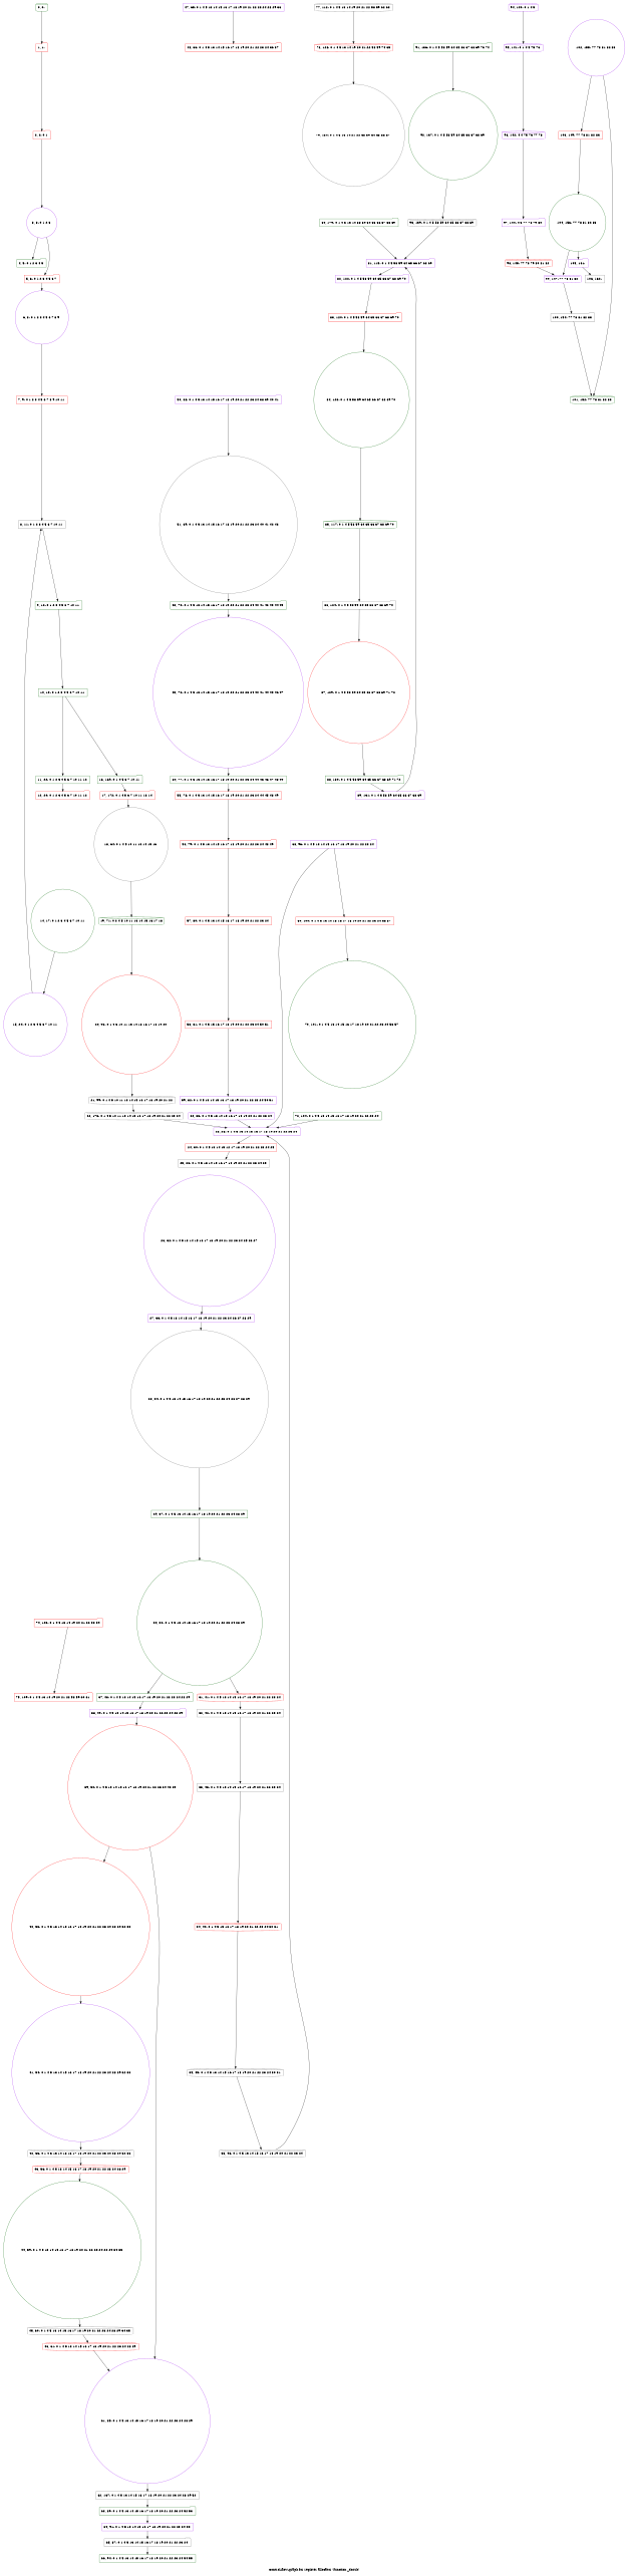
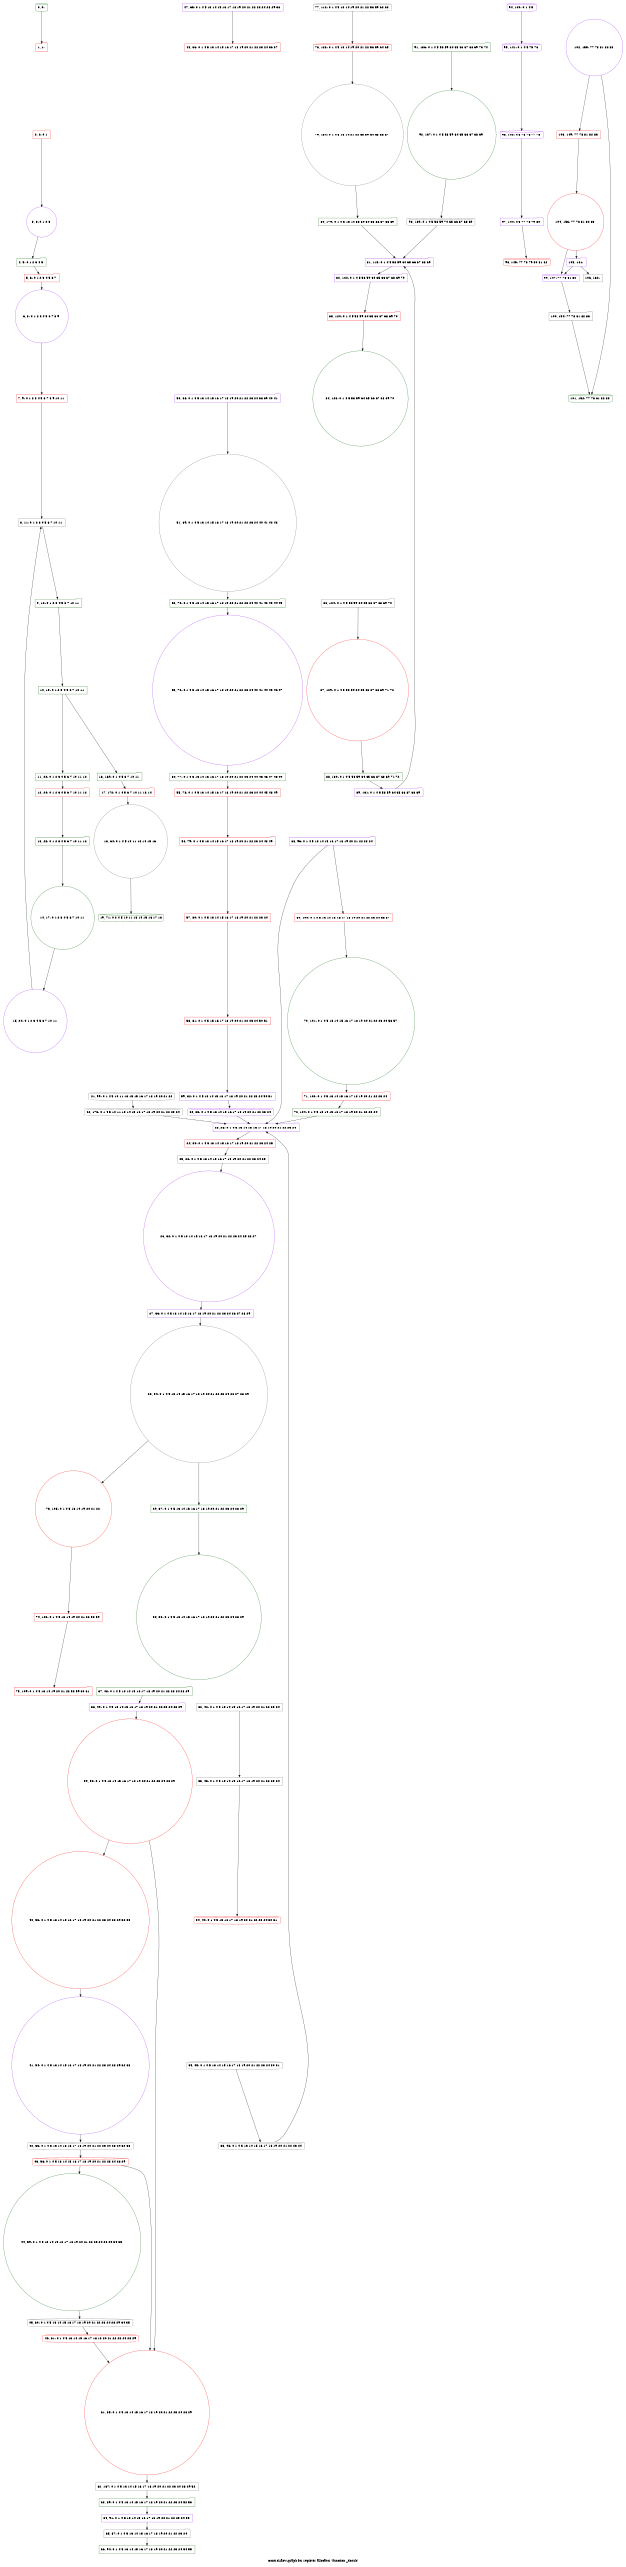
  digraph {
    label="Control-flow-graph for register allocator (function _dosub)"
    node [color=red shape=folder]
    n1 [color=darkgreen label="0, 0: " shape=cylinder]
    n2 [label="1, 1: "]
    n3 [label="2, 2: 0 1 "]
    n4 [color=purple label="3, 3: 0 1 2 3 " shape=circle]
    n5 [color=darkgreen label="4, 5: 0 1 2 3 4 5 "]
    n6 [label="5, 6: 0 1 2 3 4 5 6 7 "]
    n7 [color=purple label="6, 8: 0 1 2 3 4 5 6 7 8 9 " shape=circle]
    n8 [label="7, 9: 0 1 2 3 4 5 6 7 8 9 10 11 " shape=box]
    n9 [color=gray40 label="8, 11: 0 1 2 3 4 5 6 7 10 11 " shape=box]
    n10 [color=darkgreen label="9, 12: 0 1 2 3 4 5 6 7 10 11 "]
    n11 [color=darkgreen label="10, 13: 0 1 2 3 4 5 6 7 10 11 " shape=box]
    n12 [color=darkgreen label="11, 22: 0 1 2 3 4 5 6 7 10 11 12 " shape=box]
    n13 [color=darkgreen label="16, 169: 0 1 4 5 6 7 10 11 "]
    n14 [label="12, 20: 0 1 2 3 4 5 6 7 10 11 12 "]
    n15 [label="17, 172: 0 1 4 5 6 7 10 11 13 14 "]
+   n16 [color=darkgreen label="13, 23: 0 1 2 3 4 5 6 7 10 11 12 "]
    n17 [color=darkgreen label="14, 17: 0 1 2 3 4 5 6 7 10 11 " shape=circle]
    n18 [color=purple label="15, 24: 0 1 2 3 4 5 6 7 10 11 " shape=circle]
    n19 [color=gray40 label="18, 64: 0 1 4 5 10 11 13 14 15 16 " shape=circle]
    n20 [color=darkgreen label="19, 71: 0 2 4 5 10 11 13 14 15 16 17 18" shape=cylinder]
-   n21 [label="20, 93: 0 1 4 5 10 11 13 14 15 16 17 18 19 20 " shape=circle]
-   n22 [color=gray40 label="21, 99: 0 1 4 5 10 11 13 14 15 16 17 18 19 20 21 22 " shape=cylinder]
+   n22 [color=gray40 label="21, 99: 0 1 4 5 10 11 13 15 15 16 17 18 19 20 21 22" shape=cylinder]
    n23 [color=gray40 label="22, 173: 0 1 4 5 10 11 13 14 15 16 17 18 19 20 21 22 23 24 " shape=cylinder]
    n24 [color=purple label="23, 26: 0 1 4 5 13 14 15 16 17 18 19 20 21 22 23 24 "]
-   n25 [label="24, 30: 0 1 4 5 13 14 15 12 17 18 19 20 21 22 23 24 25" shape=box]
+   n25 [label="24, 30: 0 1 4 5 13 14 15 16 17 18 19 20 21 22 23 24 25 " shape=box]
    n26 [color=gray40 label="25, 28: 0 1 4 5 13 14 15 16 17 18 19 20 21 22 23 24 25 " shape=box]
    n27 [color=purple label="26, 32: 0 1 4 5 13 14 15 16 17 18 19 20 21 22 23 24 25 26 27 " shape=circle]
    n28 [color=purple label="27, 33: 0 1 4 5 13 14 15 16 17 18 19 20 21 22 23 24 26 27 28 29 " shape=box]
    n29 [color=gray40 label="28, 34: 0 1 4 5 13 14 15 16 17 18 19 20 21 22 23 24 26 27 28 29 " shape=circle]
    n30 [color=darkgreen label="29, 37: 0 1 4 5 13 14 15 16 17 18 19 20 21 22 23 24 28 29 " shape=box]
+   n31 [label="73, 105: 0 1 4 5 13 14 19 20 21 22 " shape=circle]
    n32 [color=darkgreen label="30, 38: 0 1 4 5 13 14 15 16 17 18 19 20 21 22 23 24 28 29 " shape=circle]
    n33 [label="74, 106: 0 1 4 5 13 14 19 20 21 22 58 59 "]
-   n34 [label="31, 41: 0 1 4 5 13 14 15 16 17 18 19 20 21 22 23 24 " shape=cylinder]
    n35 [color=darkgreen label="37, 48: 0 1 4 5 13 14 15 16 17 18 19 20 21 22 23 24 28 29 "]
    n36 [color=gray40 label="32, 42: 0 1 4 5 13 14 15 16 17 18 19 20 21 22 23 24 " shape=box]
    n37 [color=purple label="38, 49: 0 1 4 5 13 14 15 16 17 18 19 20 21 22 23 24 28 29 "]
    n38 [color=gray40 label="33, 43: 0 1 4 5 13 14 15 16 17 18 19 20 21 22 23 24 " shape=box]
    n39 [label="34, 44: 0 1 4 5 15 16 17 18 19 20 21 22 23 24 30 31 " shape=cylinder]
    n40 [color=gray40 label="35, 45: 0 1 4 5 13 14 15 16 17 18 19 20 21 22 23 24 30 31 " shape=cylinder]
    n41 [color=gray40 label="36, 46: 0 1 4 5 13 14 15 16 17 18 19 20 21 22 23 24 " shape=cylinder]
-   n42 [label="39, 50: 0 1 4 5 13 14 15 16 17 18 19 20 21 22 23 24 48 29" shape=circle]
+   n42 [label="39, 50: 0 1 4 5 13 14 15 16 17 18 19 20 21 22 23 24 28 29 " shape=circle]
    n43 [label="40, 53: 0 1 4 5 13 14 15 16 17 18 19 20 21 22 23 24 28 29 32 33 " shape=circle]
-   n44 [color=purple label="61, 85: 0 1 4 5 13 14 15 16 17 18 19 20 21 22 23 24 28 29 " shape=circle]
+   n44 [label="61, 85: 0 1 4 5 13 14 15 16 17 18 19 20 21 22 23 24 28 29 " shape=circle]
    n45 [color=purple label="41, 54: 0 1 4 5 13 14 15 16 17 18 19 20 21 22 23 24 28 29 32 33 " shape=circle]
    n46 [color=gray40 label="62, 167: 0 1 4 5 13 14 15 16 17 18 19 20 21 22 23 24 28 29 52 " shape=box]
    n47 [color=gray40 label="42, 55: 0 1 4 5 13 14 15 16 17 18 19 20 21 22 23 24 28 29 32 33 " shape=cylinder]
    n48 [label="43, 56: 0 1 4 5 13 14 15 16 17 18 19 20 21 22 23 24 28 29 " shape=cylinder]
    n49 [color=darkgreen label="44, 59: 0 1 4 5 13 14 15 16 17 18 19 20 21 22 23 24 28 29 34 35 " shape=circle]
    n50 [color=gray40 label="45, 60: 0 1 4 5 13 14 15 16 17 18 19 20 21 22 23 24 28 29 34 35 " shape=cylinder]
-   n51 [label="46, 61: 0 1 4 5 13 14 15 16 17 18 19 20 21 22 23 24 28 29 " shape=cylinder]
+   n51 [label="46, 61: 0 1 4 5 13 14 15 16 17 18 13 20 21 22 23 24 28 29" shape=cylinder]
    n52 [color=purple label="47, 65: 0 1 4 5 13 14 15 16 17 18 19 20 21 22 23 24 28 29 36 " shape=box]
    n53 [label="48, 66: 0 1 4 5 13 14 15 16 17 18 19 20 21 22 23 24 36 37 "]
    n54 [color=purple label="50, 68: 0 1 4 5 13 14 15 16 17 18 19 20 21 22 23 24 38 39 40 41 "]
    n55 [color=gray40 label="51, 69: 0 1 4 5 13 14 15 16 17 18 19 20 21 22 23 24 40 41 42 43 " shape=circle]
    n56 [color=darkgreen label="52, 70: 0 1 4 5 13 14 15 16 17 18 19 20 21 22 23 24 40 41 42 43 44 45 "]
    n57 [color=purple label="53, 76: 0 1 4 5 13 14 15 16 17 18 19 20 21 22 23 24 40 41 44 45 46 47 " shape=circle]
    n58 [color=darkgreen label="54, 77: 0 1 4 5 13 14 15 16 17 18 19 20 21 22 23 24 44 45 46 47 48 49 " shape=box]
    n59 [label="55, 78: 0 1 4 5 13 14 15 16 17 18 19 20 21 22 23 24 44 45 48 49 " shape=box]
    n60 [label="56, 79: 0 1 4 5 13 14 15 16 17 18 19 20 21 22 23 24 48 49 "]
    n61 [label="57, 80: 0 1 4 5 13 14 15 16 17 18 19 20 21 22 23 24 " shape=box]
    n62 [label="58, 81: 0 1 4 5 15 16 17 18 19 20 21 22 23 24 50 51 " shape=box]
    n63 [color=purple label="59, 82: 0 1 4 5 13 14 15 16 17 18 19 20 21 22 23 24 50 51 " shape=box]
    n64 [color=purple label="60, 83: 0 1 4 5 13 14 15 16 17 18 19 20 21 22 23 24 " shape=cylinder]
    n65 [color=darkgreen label="63, 89: 0 1 4 5 13 14 15 16 17 18 19 20 21 22 23 24 52 53 "]
    n66 [color=purple label="64, 91: 0 1 4 5 13 14 15 16 17 18 19 20 21 22 23 24 53 " shape=box]
    n67 [color=gray40 label="65, 87: 0 1 4 5 13 14 15 16 17 18 19 20 21 22 23 24 "]
    n68 [color=darkgreen label="66, 94: 0 1 4 5 13 14 15 16 17 18 19 20 21 22 23 24 54 55 " shape=box]
    n69 [color=purple label="68, 96: 0 1 4 5 13 14 15 16 17 18 19 20 21 22 23 24 "]
    n70 [label="69, 100: 0 1 4 5 13 14 15 16 17 18 19 20 21 22 23 24 56 57 " shape=box]
    n71 [color=darkgreen label="70, 101: 0 1 4 5 13 14 15 16 17 18 19 20 21 22 23 24 56 57 " shape=circle]
+   n72 [label="71, 102: 0 1 4 5 13 14 15 16 17 18 19 20 21 22 23 24 "]
    n73 [color=darkgreen label="72, 104: 0 1 4 5 13 14 15 16 17 18 19 20 21 22 23 24 "]
    n74 [label="75, 109: 0 1 4 5 13 14 19 20 21 22 58 59 60 61 "]
    n75 [color=gray40 label="77, 112: 0 1 4 5 13 14 19 20 21 22 58 59 62 63 " shape=cylinder]
-   n76 [label="78, 128: 0 1 4 5 13 14 19 20 21 22 58 59 74 65" shape=cylinder]
+   n76 [label="78, 128: 0 1 4 5 13 14 19 20 21 22 58 59 64 65 " shape=cylinder]
    n77 [color=gray40 label="79, 134: 0 1 4 5 13 14 21 22 58 59 64 65 66 67 " shape=circle]
    n78 [color=darkgreen label="80, 179: 0 1 4 5 13 14 58 59 64 65 66 67 68 69 "]
    n79 [color=purple label="81, 115: 0 1 4 5 58 59 64 65 66 67 68 69 "]
    n80 [color=purple label="82, 122: 0 1 4 5 58 59 64 65 66 67 68 69 70 "]
    n81 [label="83, 120: 0 1 4 5 58 59 64 65 66 67 68 69 70 "]
    n82 [color=darkgreen label="84, 123: 0 1 4 5 58 59 64 65 66 67 68 69 70 " shape=circle]
-   n83 [color=darkgreen label="85, 117: 0 1 4 5 58 59 64 65 66 67 68 69 70 " shape=cylinder]
    n84 [color=gray40 label="86, 124: 0 1 4 5 58 59 64 65 66 67 68 69 70 "]
    n85 [label="87, 129: 0 1 4 5 58 59 64 65 66 67 68 69 71 72 " shape=circle]
    n86 [color=darkgreen label="88, 130: 0 1 4 5 58 59 64 65 66 67 68 69 71 72 "]
    n87 [color=purple label="94, 140: 0 1 4 5 " shape=cylinder]
    n88 [color=purple label="95, 141: 0 1 4 5 75 76 " shape=cylinder]
    n89 [color=purple label="89, 131: 0 1 4 5 58 59 64 65 66 67 68 69 "]
    n90 [color=darkgreen label="91, 136: 0 1 4 5 58 59 64 65 66 67 68 69 73 74 "]
    n91 [color=darkgreen label="92, 137: 0 1 4 5 58 59 64 65 66 67 68 69 " shape=circle]
-   n92 [color=gray40 label="93, 139: 0 1 4 5 58 59 64 65 66 67 68 69 " shape=cylinder]
-   n93 [color=purple label="96, 142: 4 4 75 76 77 78" shape=cylinder]
+   n92 [color=gray40 label="93, 139: 0 1 4 5 58 59 74 65 66 67 68 69" shape=cylinder]
+   n93 [color=purple label="96, 142: 4 5 75 76 77 78 " shape=cylinder]
    n94 [color=purple label="97, 144: 4 5 77 78 79 80 "]
    n95 [label="98, 145: 77 78 79 80 81 82 " shape=cylinder]
    n96 [color=purple label="99, 147: 77 78 81 82 " shape=cylinder]
    n97 [color=gray40 label="100, 154: 77 78 81 82 83 "]
    n98 [color=darkgreen label="101, 152: 77 78 81 82 83 " shape=cylinder]
    n99 [color=purple label="102, 155: 77 78 81 82 83 " shape=circle]
    n100 [label="103, 149: 77 78 81 82 83 " shape=box]
-   n101 [color=darkgreen label="104, 156: 77 78 81 82 83 " shape=circle]
+   n101 [label="104, 156: 77 78 81 82 83 " shape=circle]
    n102 [color=purple label="105, 161: "]
    n103 [color=gray40 label="106, 162: " shape=box]
    n1 -> n2
-   n2 -> n3
    n3 -> n4
    n4 -> n5
-   n4 -> n6
+   n5 -> n6
    n6 -> n7
    n7 -> n8
    n8 -> n9
    n9 -> n10
    n10 -> n11
    n11 -> n12
    n11 -> n13
    n12 -> n14
    n13 -> n15
+   n14 -> n16
    n15 -> n19
+   n16 -> n17
    n17 -> n18
    n18 -> n9
    n19 -> n20
-   n20 -> n21
-   n21 -> n22
    n22 -> n23
    n23 -> n24
    n24 -> n25
    n25 -> n26
+   n26 -> n27
    n27 -> n28
    n28 -> n29
    n29 -> n30
+   n29 -> n31
    n30 -> n32
-   n32 -> n34
-   n32 -> n35
+   n31 -> n33
    n33 -> n74
-   n34 -> n36
    n35 -> n37
    n36 -> n38
    n37 -> n42
    n38 -> n39
-   n39 -> n40
    n40 -> n41
    n41 -> n24
    n42 -> n43
    n42 -> n44
    n43 -> n45
    n44 -> n46
    n45 -> n47
    n46 -> n65
    n47 -> n48
+   n48 -> n44
    n48 -> n49
    n49 -> n50
    n50 -> n51
    n51 -> n44
    n52 -> n53
    n54 -> n55
    n55 -> n56
    n56 -> n57
    n57 -> n58
    n58 -> n59
    n59 -> n60
    n60 -> n61
    n61 -> n62
    n62 -> n63
    n63 -> n64
    n64 -> n24
    n65 -> n66
    n66 -> n67
    n67 -> n68
    n69 -> n24
    n69 -> n70
    n70 -> n71
+   n71 -> n72
+   n72 -> n73
    n73 -> n24
    n75 -> n76
    n76 -> n77
+   n77 -> n78
    n78 -> n79
    n79 -> n80
    n80 -> n81
    n81 -> n82
-   n82 -> n83
-   n83 -> n84
    n84 -> n85
    n85 -> n86
    n86 -> n89
    n87 -> n88
    n88 -> n93
    n89 -> n79
    n90 -> n91
    n91 -> n92
    n92 -> n79
    n93 -> n94
    n94 -> n95
-   n95 -> n96
+   n102 -> n96
    n96 -> n97
    n97 -> n98
    n99 -> n98
    n99 -> n100
    n100 -> n101
    n101 -> n96
    n101 -> n102
    n102 -> n103
  }
